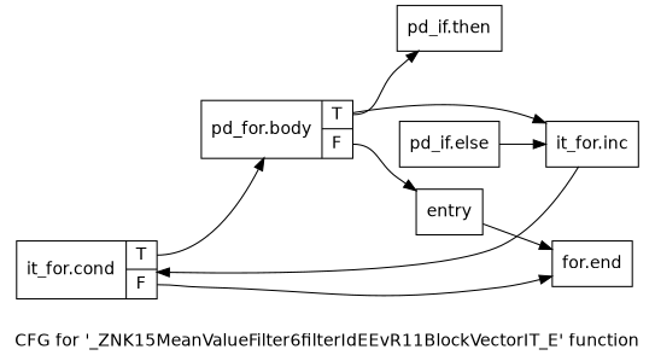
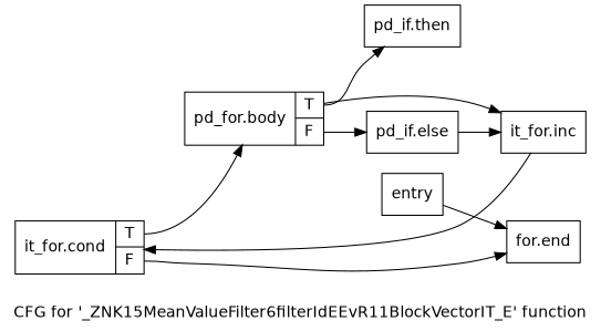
  digraph {
    fontname="DejaVu Sans"
    label="CFG for '_ZNK15MeanValueFilter6filterIdEEvR11BlockVectorIT_E' function"
    rankdir=LR
    node [fontname="DejaVu Sans" shape=record]
    edge [fontname="DejaVu Sans"]
    n1 [label="{entry}"]
    n2 [label="{for.end}"]
    n3 [label="{it_for.cond|{<s0>T|<s1>F}}"]
    n4 [label="{pd_for.body|{<s0>T|<s1>F}}"]
    n5 [label="{pd_if.then}"]
    n6 [label="{pd_if.else}"]
    n7 [label="{it_for.inc}"]
    n1 -> n2
    n3 -> n2 [tailport=s1]
    n3 -> n4 [tailport=s0]
    n4 -> n5 [tailport=s0]
-   n4 -> n1 [tailport=s1]
+   n4 -> n6 [tailport=s1]
    n4 -> n7
    n6 -> n7
    n7 -> n3
  }
